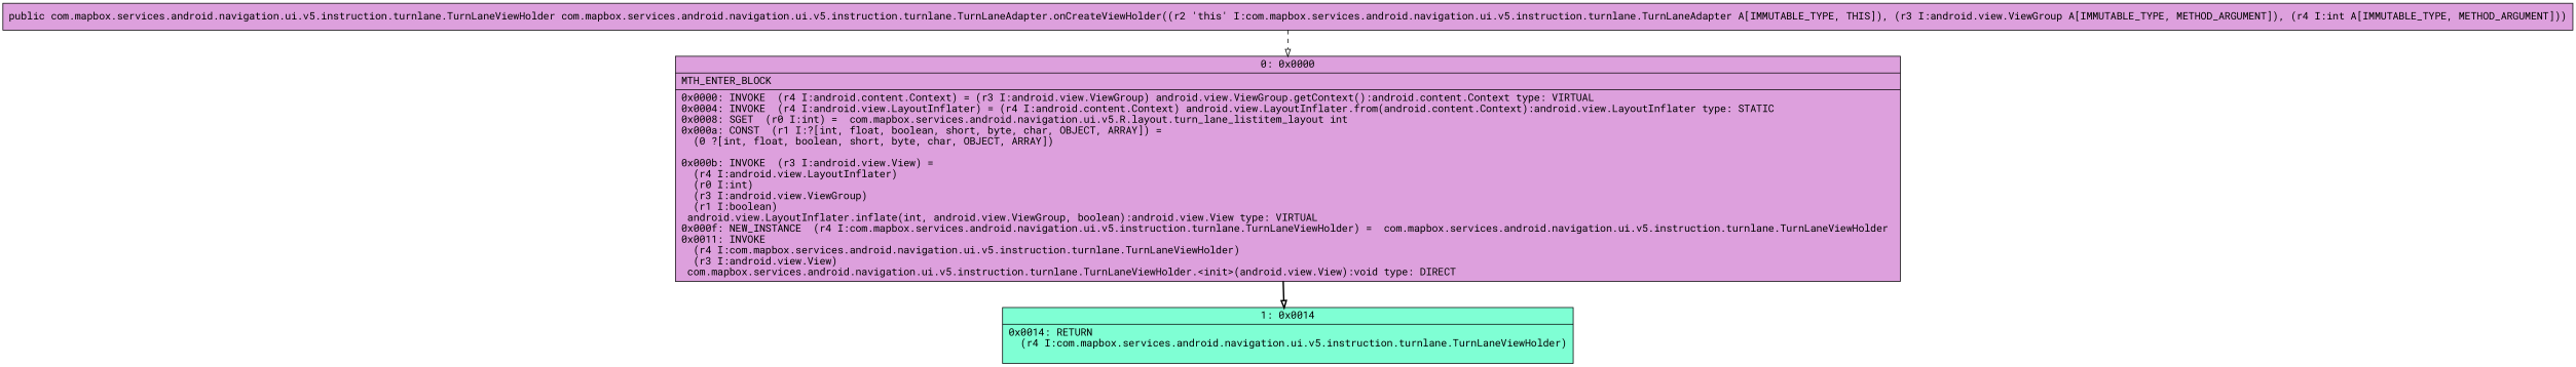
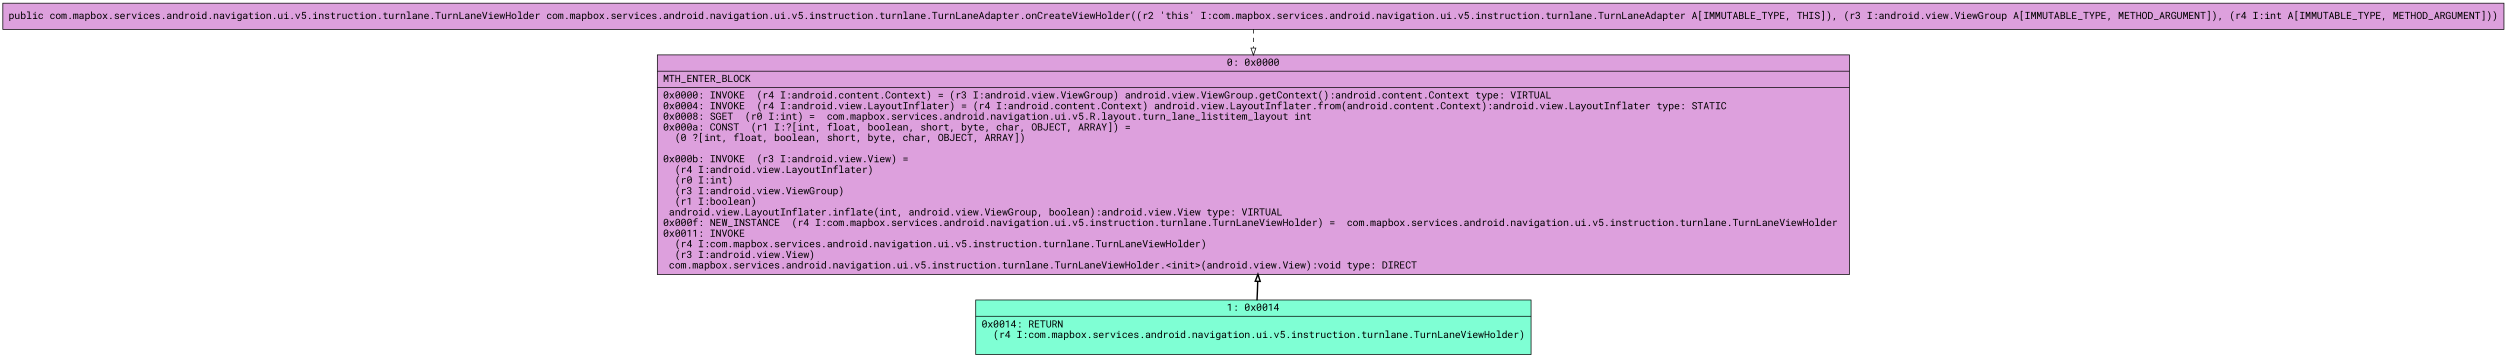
  digraph {
    fontname="Roboto Mono"
    node [shape=record style=filled fillcolor=plum fontname="Roboto Mono"]
    edge [arrowhead=onormal fontname="Roboto Mono"]
    n1 [label="{0\:\ 0x0000|MTH_ENTER_BLOCK\l|0x0000: INVOKE  (r4 I:android.content.Context) = (r3 I:android.view.ViewGroup) android.view.ViewGroup.getContext():android.content.Context type: VIRTUAL \l0x0004: INVOKE  (r4 I:android.view.LayoutInflater) = (r4 I:android.content.Context) android.view.LayoutInflater.from(android.content.Context):android.view.LayoutInflater type: STATIC \l0x0008: SGET  (r0 I:int) =  com.mapbox.services.android.navigation.ui.v5.R.layout.turn_lane_listitem_layout int \l0x000a: CONST  (r1 I:?[int, float, boolean, short, byte, char, OBJECT, ARRAY]) = \l  (0 ?[int, float, boolean, short, byte, char, OBJECT, ARRAY])\l \l0x000b: INVOKE  (r3 I:android.view.View) = \l  (r4 I:android.view.LayoutInflater)\l  (r0 I:int)\l  (r3 I:android.view.ViewGroup)\l  (r1 I:boolean)\l android.view.LayoutInflater.inflate(int, android.view.ViewGroup, boolean):android.view.View type: VIRTUAL \l0x000f: NEW_INSTANCE  (r4 I:com.mapbox.services.android.navigation.ui.v5.instruction.turnlane.TurnLaneViewHolder) =  com.mapbox.services.android.navigation.ui.v5.instruction.turnlane.TurnLaneViewHolder \l0x0011: INVOKE  \l  (r4 I:com.mapbox.services.android.navigation.ui.v5.instruction.turnlane.TurnLaneViewHolder)\l  (r3 I:android.view.View)\l com.mapbox.services.android.navigation.ui.v5.instruction.turnlane.TurnLaneViewHolder.\<init\>(android.view.View):void type: DIRECT \l}"]
    n2 [label="{1\:\ 0x0014|0x0014: RETURN  \l  (r4 I:com.mapbox.services.android.navigation.ui.v5.instruction.turnlane.TurnLaneViewHolder)\l \l}" fillcolor=aquamarine]
    n3 [label="{public com.mapbox.services.android.navigation.ui.v5.instruction.turnlane.TurnLaneViewHolder com.mapbox.services.android.navigation.ui.v5.instruction.turnlane.TurnLaneAdapter.onCreateViewHolder((r2 'this' I:com.mapbox.services.android.navigation.ui.v5.instruction.turnlane.TurnLaneAdapter A[IMMUTABLE_TYPE, THIS]), (r3 I:android.view.ViewGroup A[IMMUTABLE_TYPE, METHOD_ARGUMENT]), (r4 I:int A[IMMUTABLE_TYPE, METHOD_ARGUMENT])) }"]
-   n1 -> n2 [style=bold]
+   n2 -> n1 [style=bold]
    n3 -> n1 [style=dashed]
  }
